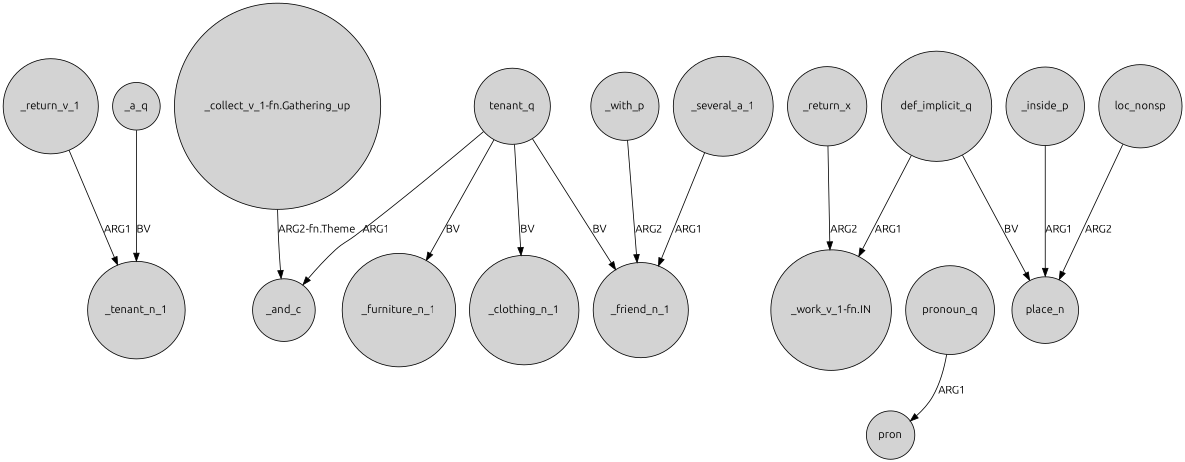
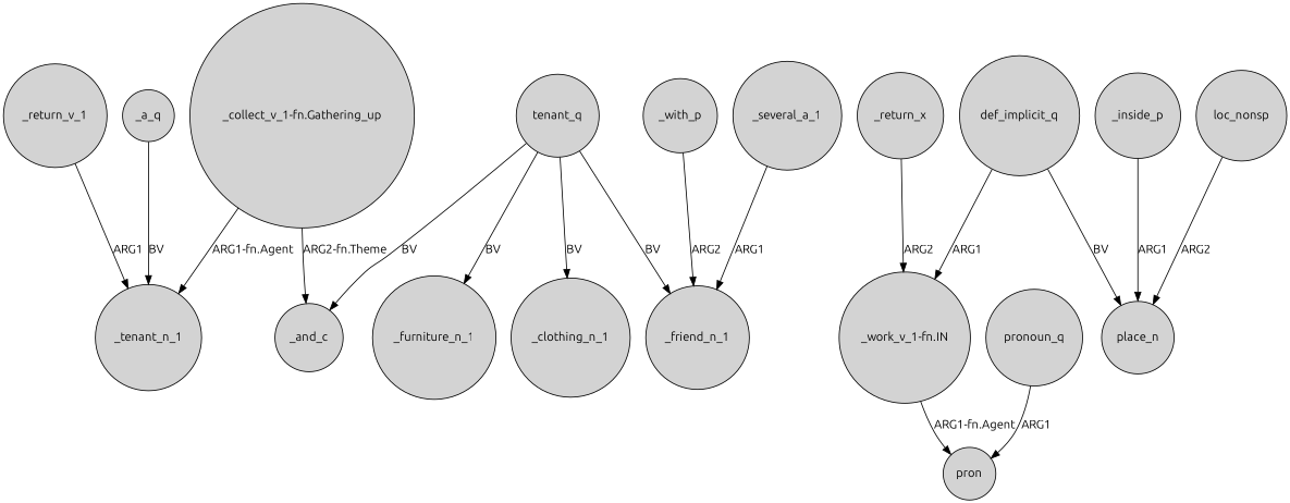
  digraph {
    fontname=Ubuntu
    node [fontname=Ubuntu shape=circle style=filled]
    edge [fontname=Ubuntu]
    "_collect_v_1-fn.Gathering_up"
    _tenant_n_1
    _and_c
    n4 [label=_return_x]
    "_work_v_1-fn.IN"
    pron
    _return_v_1
    def_implicit_q
    place_n
    _with_p
    _friend_n_1
    _inside_p
    pronoun_q
    n14 [label=tenant_q]
    _clothing_n_1
    _furniture_n_1
    _several_a_1
    loc_nonsp
    _a_q
+   "_collect_v_1-fn.Gathering_up" -> _tenant_n_1 [label="ARG1-fn.Agent"]
    "_collect_v_1-fn.Gathering_up" -> _and_c [label="ARG2-fn.Theme"]
    n4 -> "_work_v_1-fn.IN" [label=ARG2]
+   "_work_v_1-fn.IN" -> pron [label="ARG1-fn.Agent"]
    _return_v_1 -> _tenant_n_1 [label=ARG1]
    def_implicit_q -> "_work_v_1-fn.IN" [label=ARG1]
    def_implicit_q -> place_n [label=BV]
    _with_p -> _friend_n_1 [label=ARG2]
    _inside_p -> place_n [label=ARG1]
    pronoun_q -> pron [label=ARG1]
-   n14 -> _and_c [label=ARG1]
+   n14 -> _and_c [label=BV]
    n14 -> _friend_n_1 [label=BV]
    n14 -> _clothing_n_1 [label=BV]
    n14 -> _furniture_n_1 [label=BV]
    _several_a_1 -> _friend_n_1 [label=ARG1]
    loc_nonsp -> place_n [label=ARG2]
    _a_q -> _tenant_n_1 [label=BV]
  }
